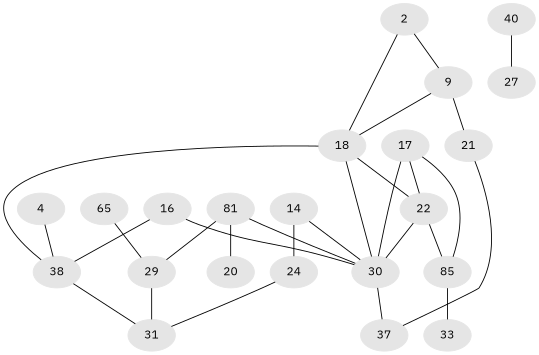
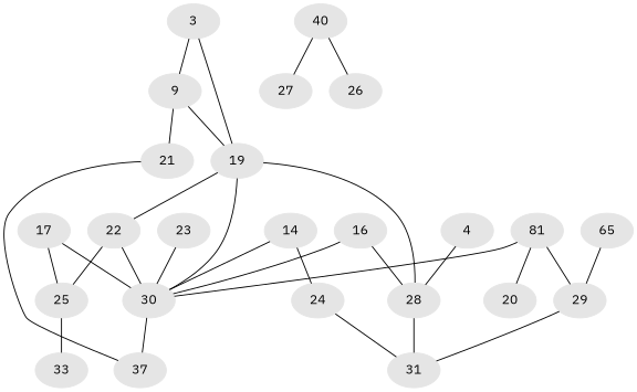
  graph {
    fontname="IBM Plex Sans"
    node [color=gray90 fontname="IBM Plex Sans" style=filled]
    edge [fontname="IBM Plex Sans" weight=1.0]
    17
    30
    22
-   25 [label=85]
-   3 [label=2]
+   25
+   3
    9
-   19 [label=18]
+   19
    21
-   28 [label=38]
+   28
    n10 [label=4]
    31
    n12 [label=37]
    n13 [label=40]
    27
+   26
    n16 [label=81]
    20
    29
    14
    24
    n21 [label=65]
    16
    33
+   23
    17 -- 30 [weight=4.0]
-   17 -- 22
    17 -- 25
    30 -- n12
    22 -- 30
    22 -- 25
    25 -- 33
    3 -- 9
    3 -- 19
    9 -- 19
    9 -- 21 [weight=2.0]
    19 -- 30 [weight=2.0]
    19 -- 22
    19 -- 28
    21 -- n12
    28 -- 31
    n10 -- 28
    n13 -- 27
+   n13 -- 26
    n16 -- 30
    n16 -- 20
    n16 -- 29
    29 -- 31
    14 -- 30
    14 -- 24
    24 -- 31
    n21 -- 29
    16 -- 30
    16 -- 28
+   23 -- 30
  }
